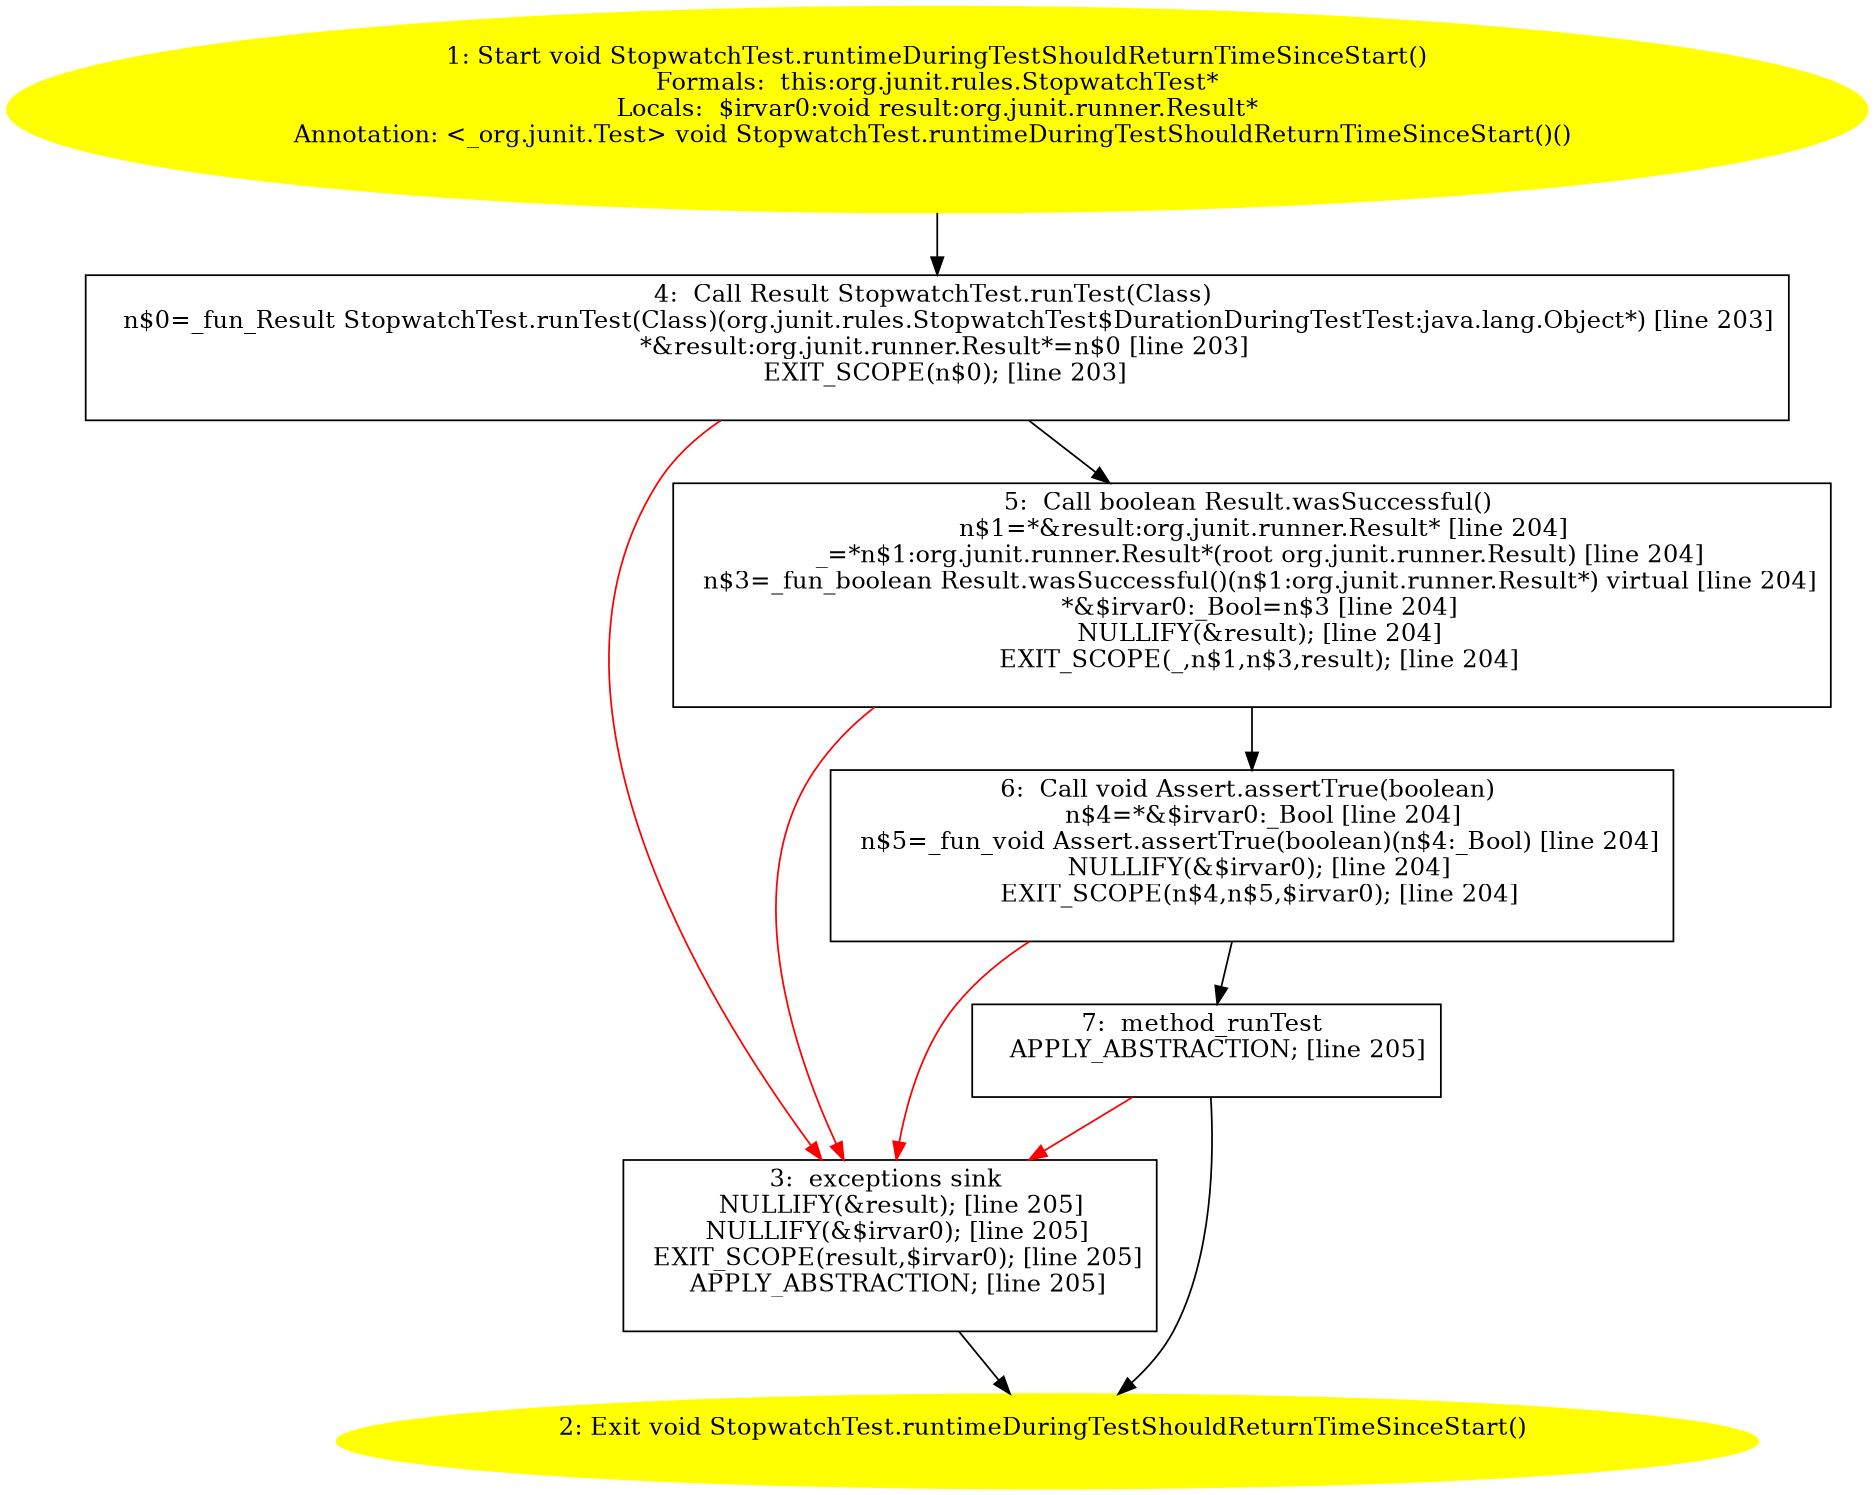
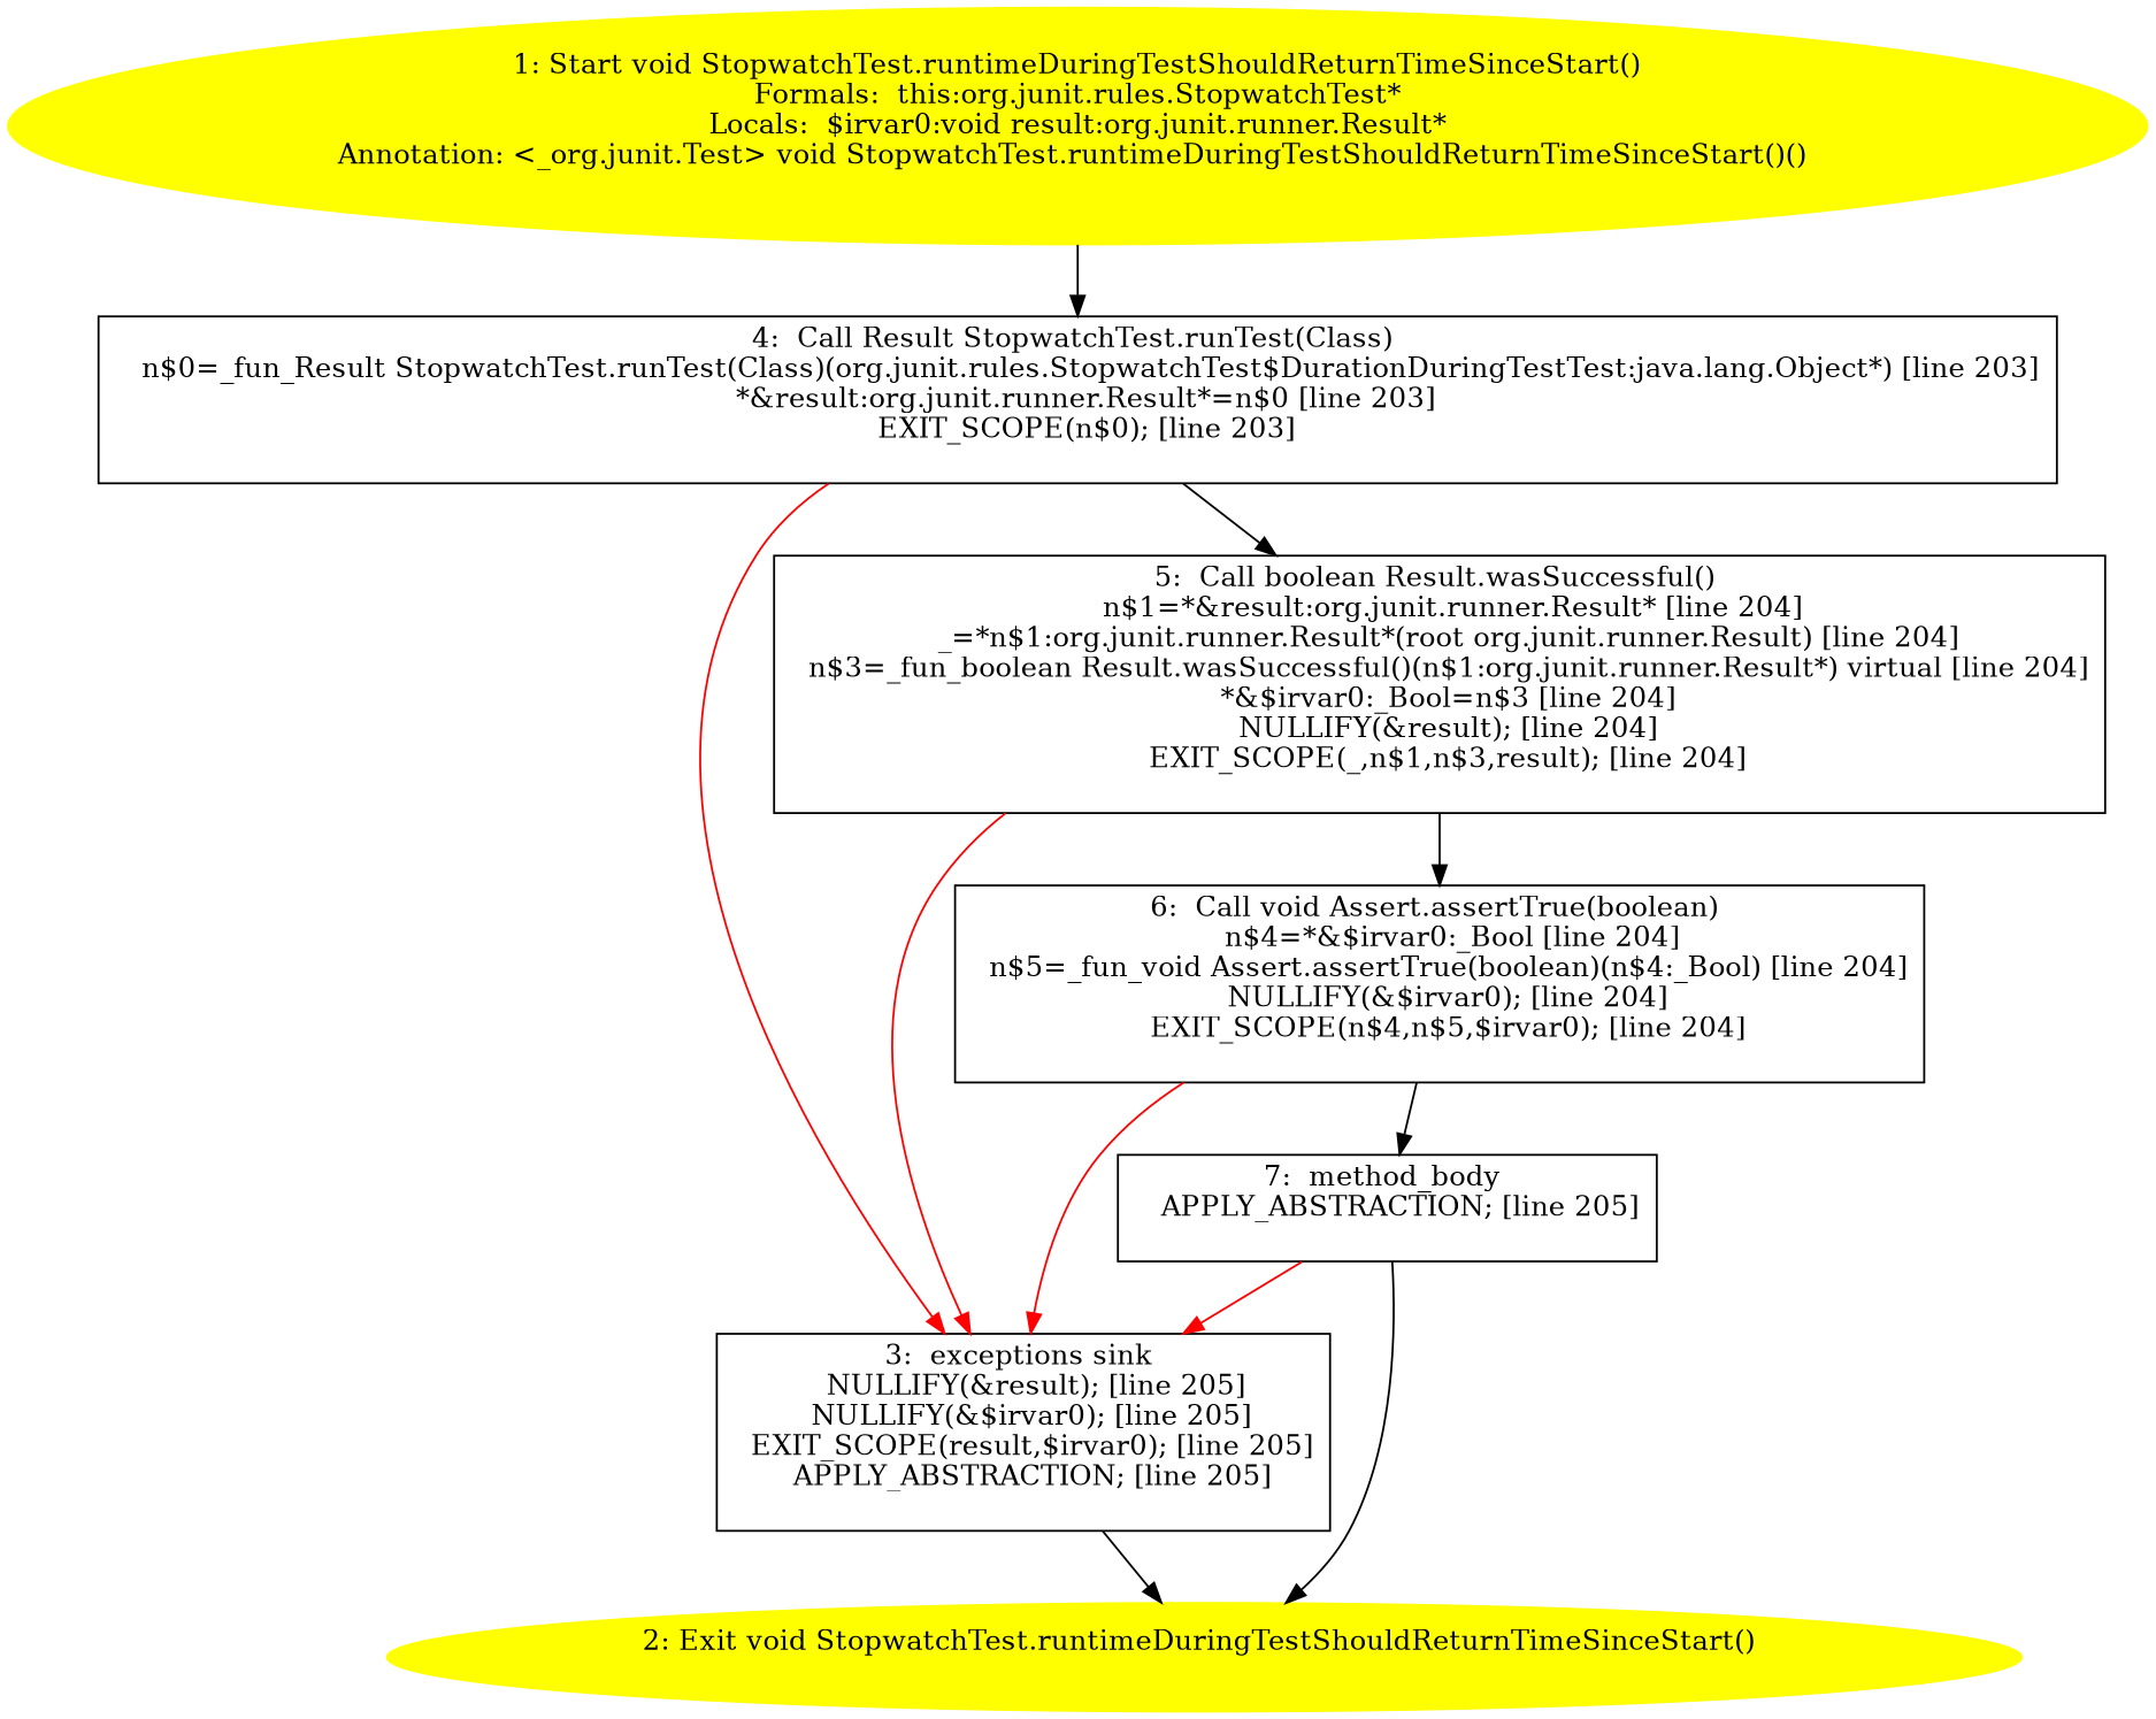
  digraph {
    node [shape=box]
    n1 [color=yellow label="1: Start void StopwatchTest.runtimeDuringTestShouldReturnTimeSinceStart()\nFormals:  this:org.junit.rules.StopwatchTest*\nLocals:  $irvar0:void result:org.junit.runner.Result*\nAnnotation: <_org.junit.Test> void StopwatchTest.runtimeDuringTestShouldReturnTimeSinceStart()() \n  " style=filled shape=""]
    n2 [label="4:  Call Result StopwatchTest.runTest(Class) \n   n$0=_fun_Result StopwatchTest.runTest(Class)(org.junit.rules.StopwatchTest$DurationDuringTestTest:java.lang.Object*) [line 203]\n  *&result:org.junit.runner.Result*=n$0 [line 203]\n  EXIT_SCOPE(n$0); [line 203]\n "]
    n3 [label="3:  exceptions sink \n   NULLIFY(&result); [line 205]\n  NULLIFY(&$irvar0); [line 205]\n  EXIT_SCOPE(result,$irvar0); [line 205]\n  APPLY_ABSTRACTION; [line 205]\n "]
    n4 [label="5:  Call boolean Result.wasSuccessful() \n   n$1=*&result:org.junit.runner.Result* [line 204]\n  _=*n$1:org.junit.runner.Result*(root org.junit.runner.Result) [line 204]\n  n$3=_fun_boolean Result.wasSuccessful()(n$1:org.junit.runner.Result*) virtual [line 204]\n  *&$irvar0:_Bool=n$3 [line 204]\n  NULLIFY(&result); [line 204]\n  EXIT_SCOPE(_,n$1,n$3,result); [line 204]\n "]
    n5 [color=yellow label="2: Exit void StopwatchTest.runtimeDuringTestShouldReturnTimeSinceStart() \n  " style=filled shape=""]
    n6 [label="6:  Call void Assert.assertTrue(boolean) \n   n$4=*&$irvar0:_Bool [line 204]\n  n$5=_fun_void Assert.assertTrue(boolean)(n$4:_Bool) [line 204]\n  NULLIFY(&$irvar0); [line 204]\n  EXIT_SCOPE(n$4,n$5,$irvar0); [line 204]\n "]
-   n7 [label="7:  method_runTest \n   APPLY_ABSTRACTION; [line 205]\n "]
+   n7 [label="7:  method_body \n   APPLY_ABSTRACTION; [line 205]\n "]
    n1 -> n2
    n2 -> n3 [color=red]
    n2 -> n4
    n3 -> n5
    n4 -> n3 [color=red]
    n4 -> n6
    n6 -> n3 [color=red]
    n6 -> n7
    n7 -> n3 [color=red]
    n7 -> n5
  }
